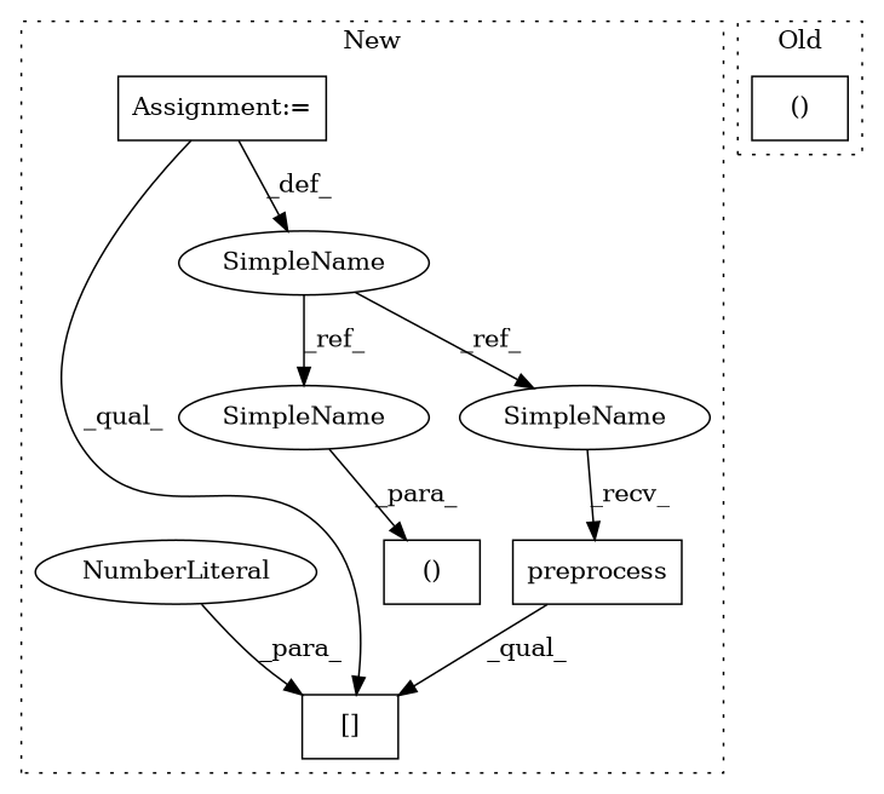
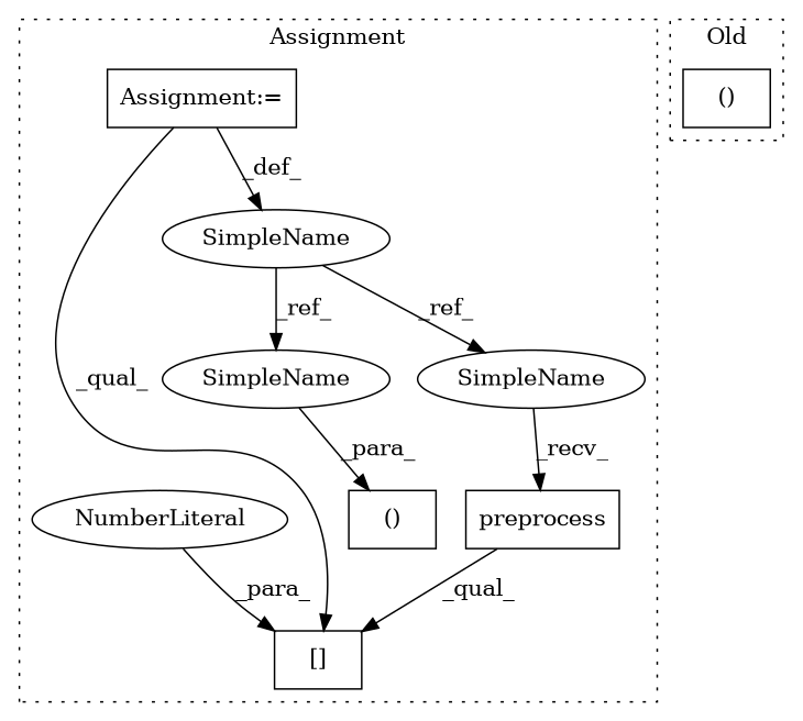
  digraph {
    node [a=42 l=16 s=5690 shape=box]
    n1 [a=32 l="11,1" label=preprocess s="5808,5840"]
    n2 [a=7 label="Assignment:="]
    n3 [a=106 l=34 label="()" s=5717]
    n4 [a=2 l="51,1" label="[]" s="5791,5843"]
    n5 [a=34 l=1 label=NumberLiteral s=5842 shape=ellipse]
    n6 [label=SimpleName shape=ellipse]
    n7 [label=SimpleName s=5717 shape=ellipse]
    n8 [label=SimpleName s=5791 shape=ellipse]
    n9 [a=106 l=27 label="()" s=5548]
    subgraph cluster_1 {
-     label=New
+     label=Assignment
      style=dotted
      n1
      n2
      n3
      n4
      n5
      n6
      n7
      n8
    }
    subgraph cluster_2 {
      label=Old
      style=dotted
      n9
    }
    n1 -> n4 [label=_qual_]
    n2 -> n4 [label=_qual_]
    n2 -> n6 [label=_def_]
    n5 -> n4 [label=_para_]
    n6 -> n7 [label=_ref_]
    n6 -> n8 [label=_ref_]
    n7 -> n3 [label=_para_]
    n8 -> n1 [label=_recv_]
  }
